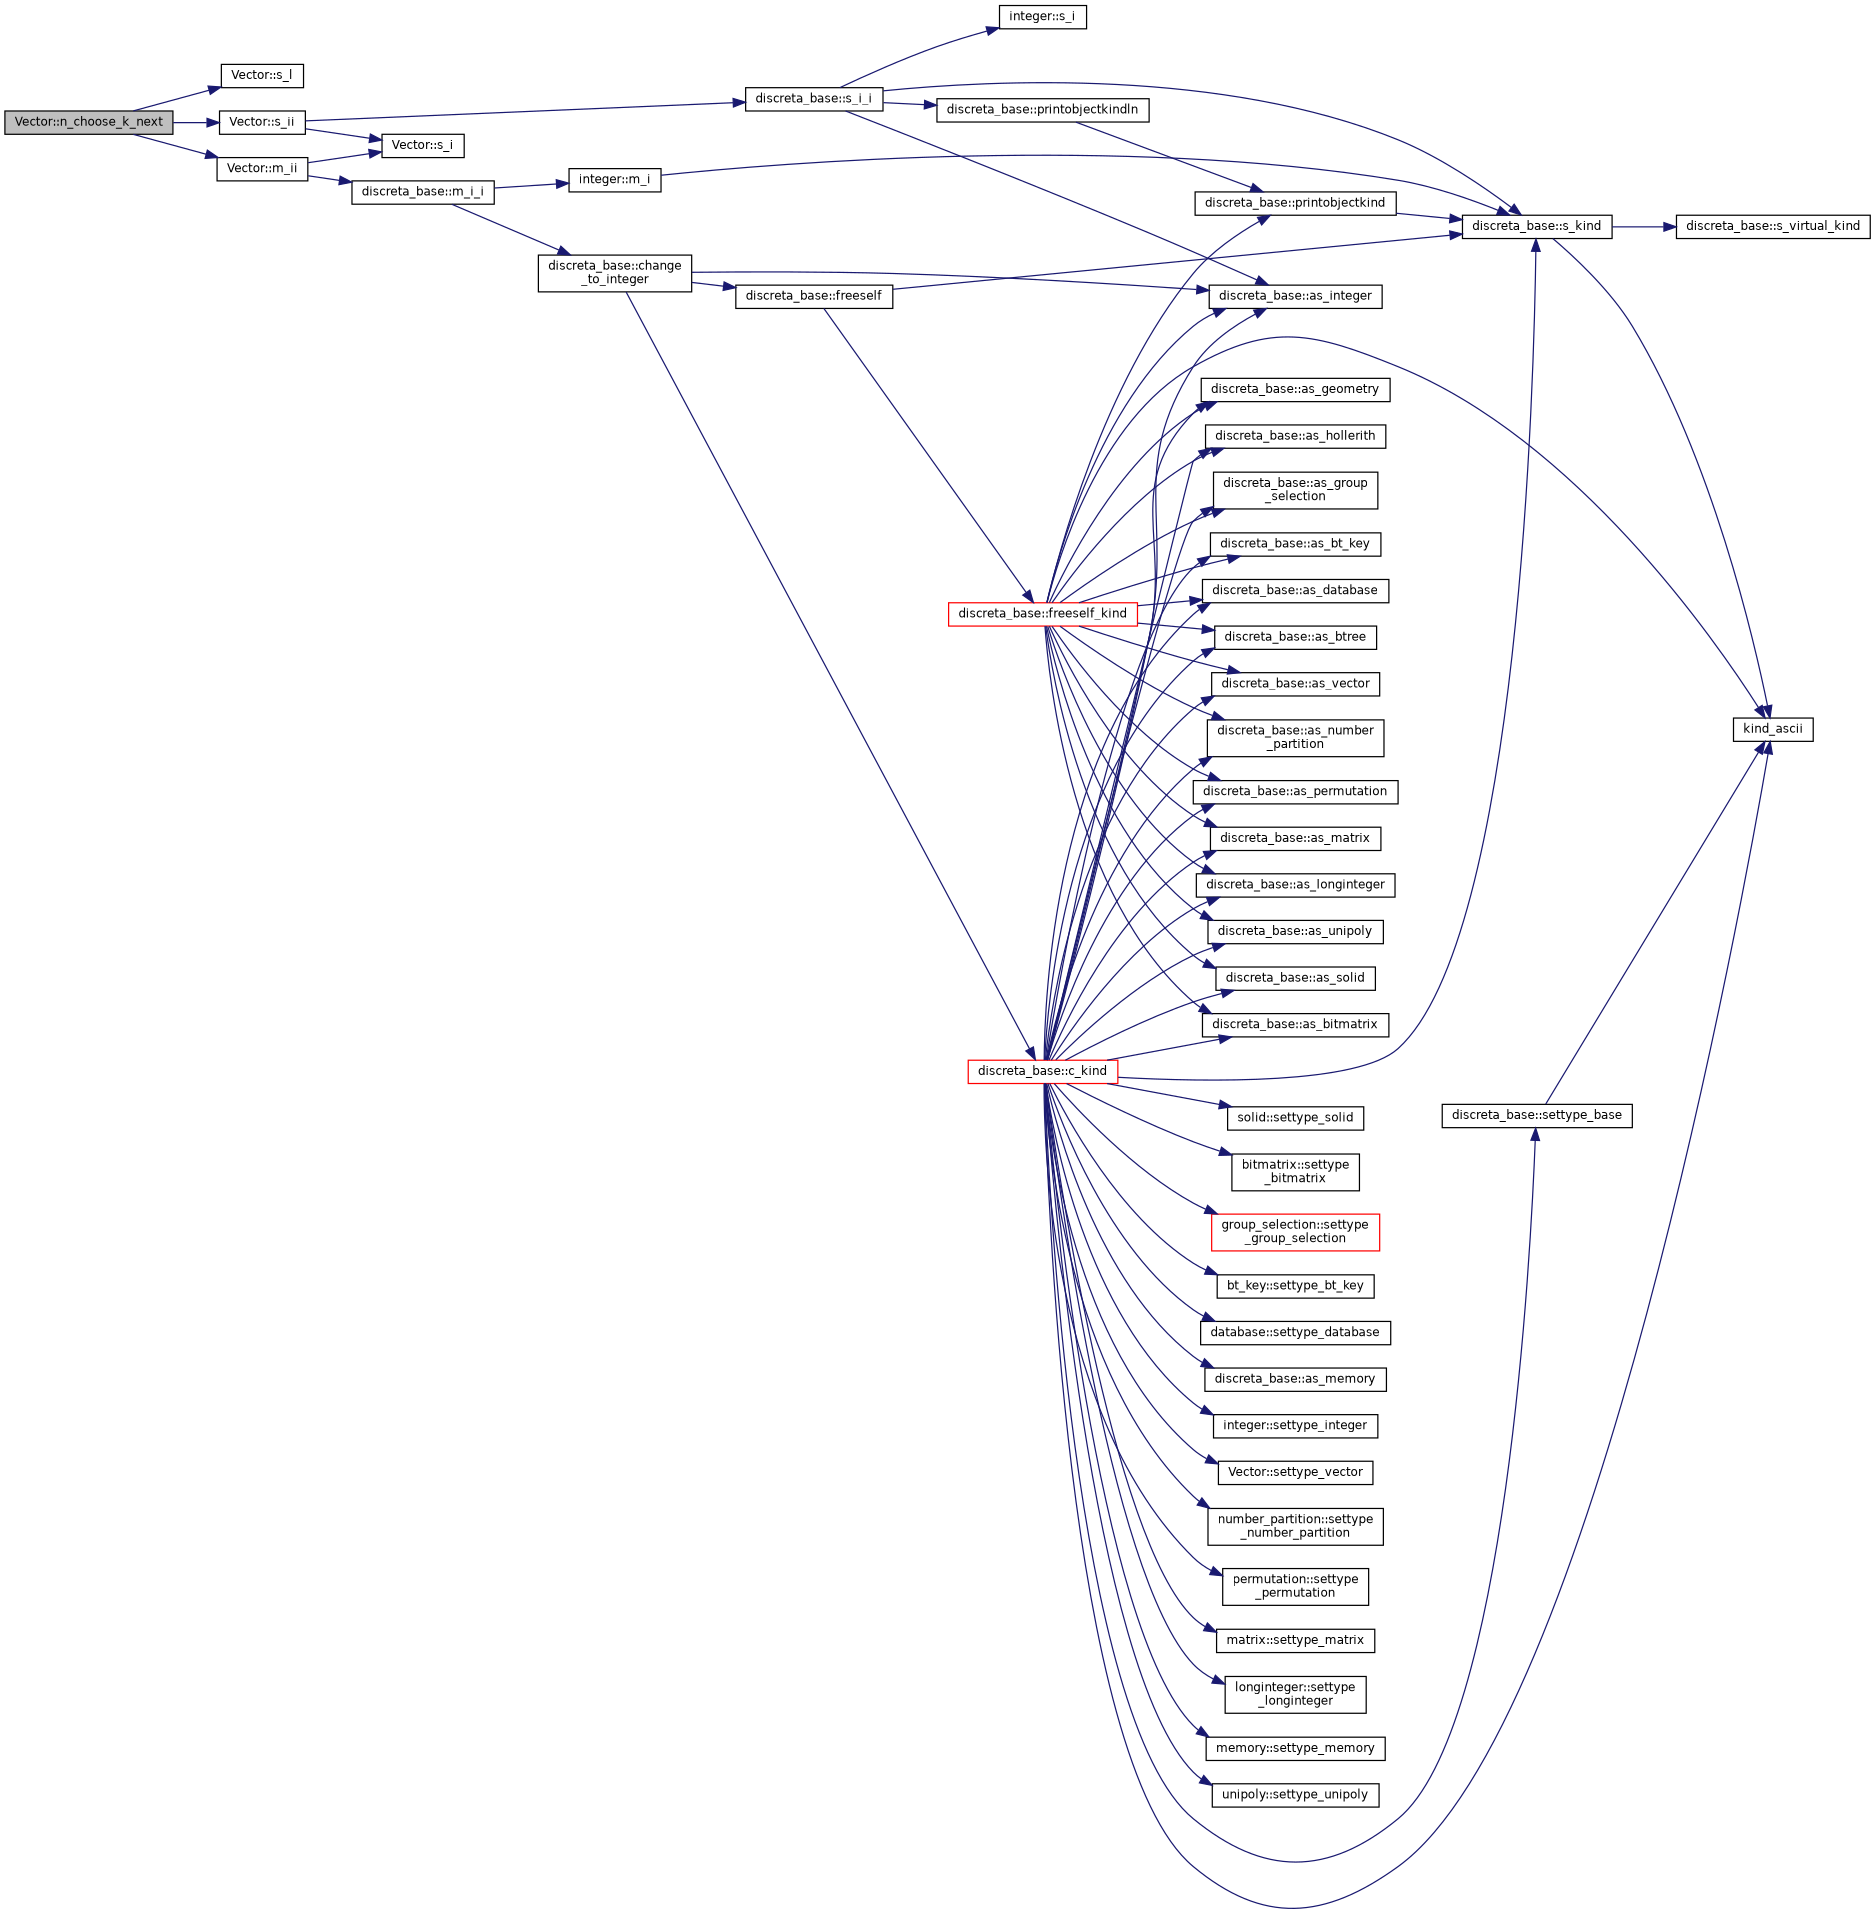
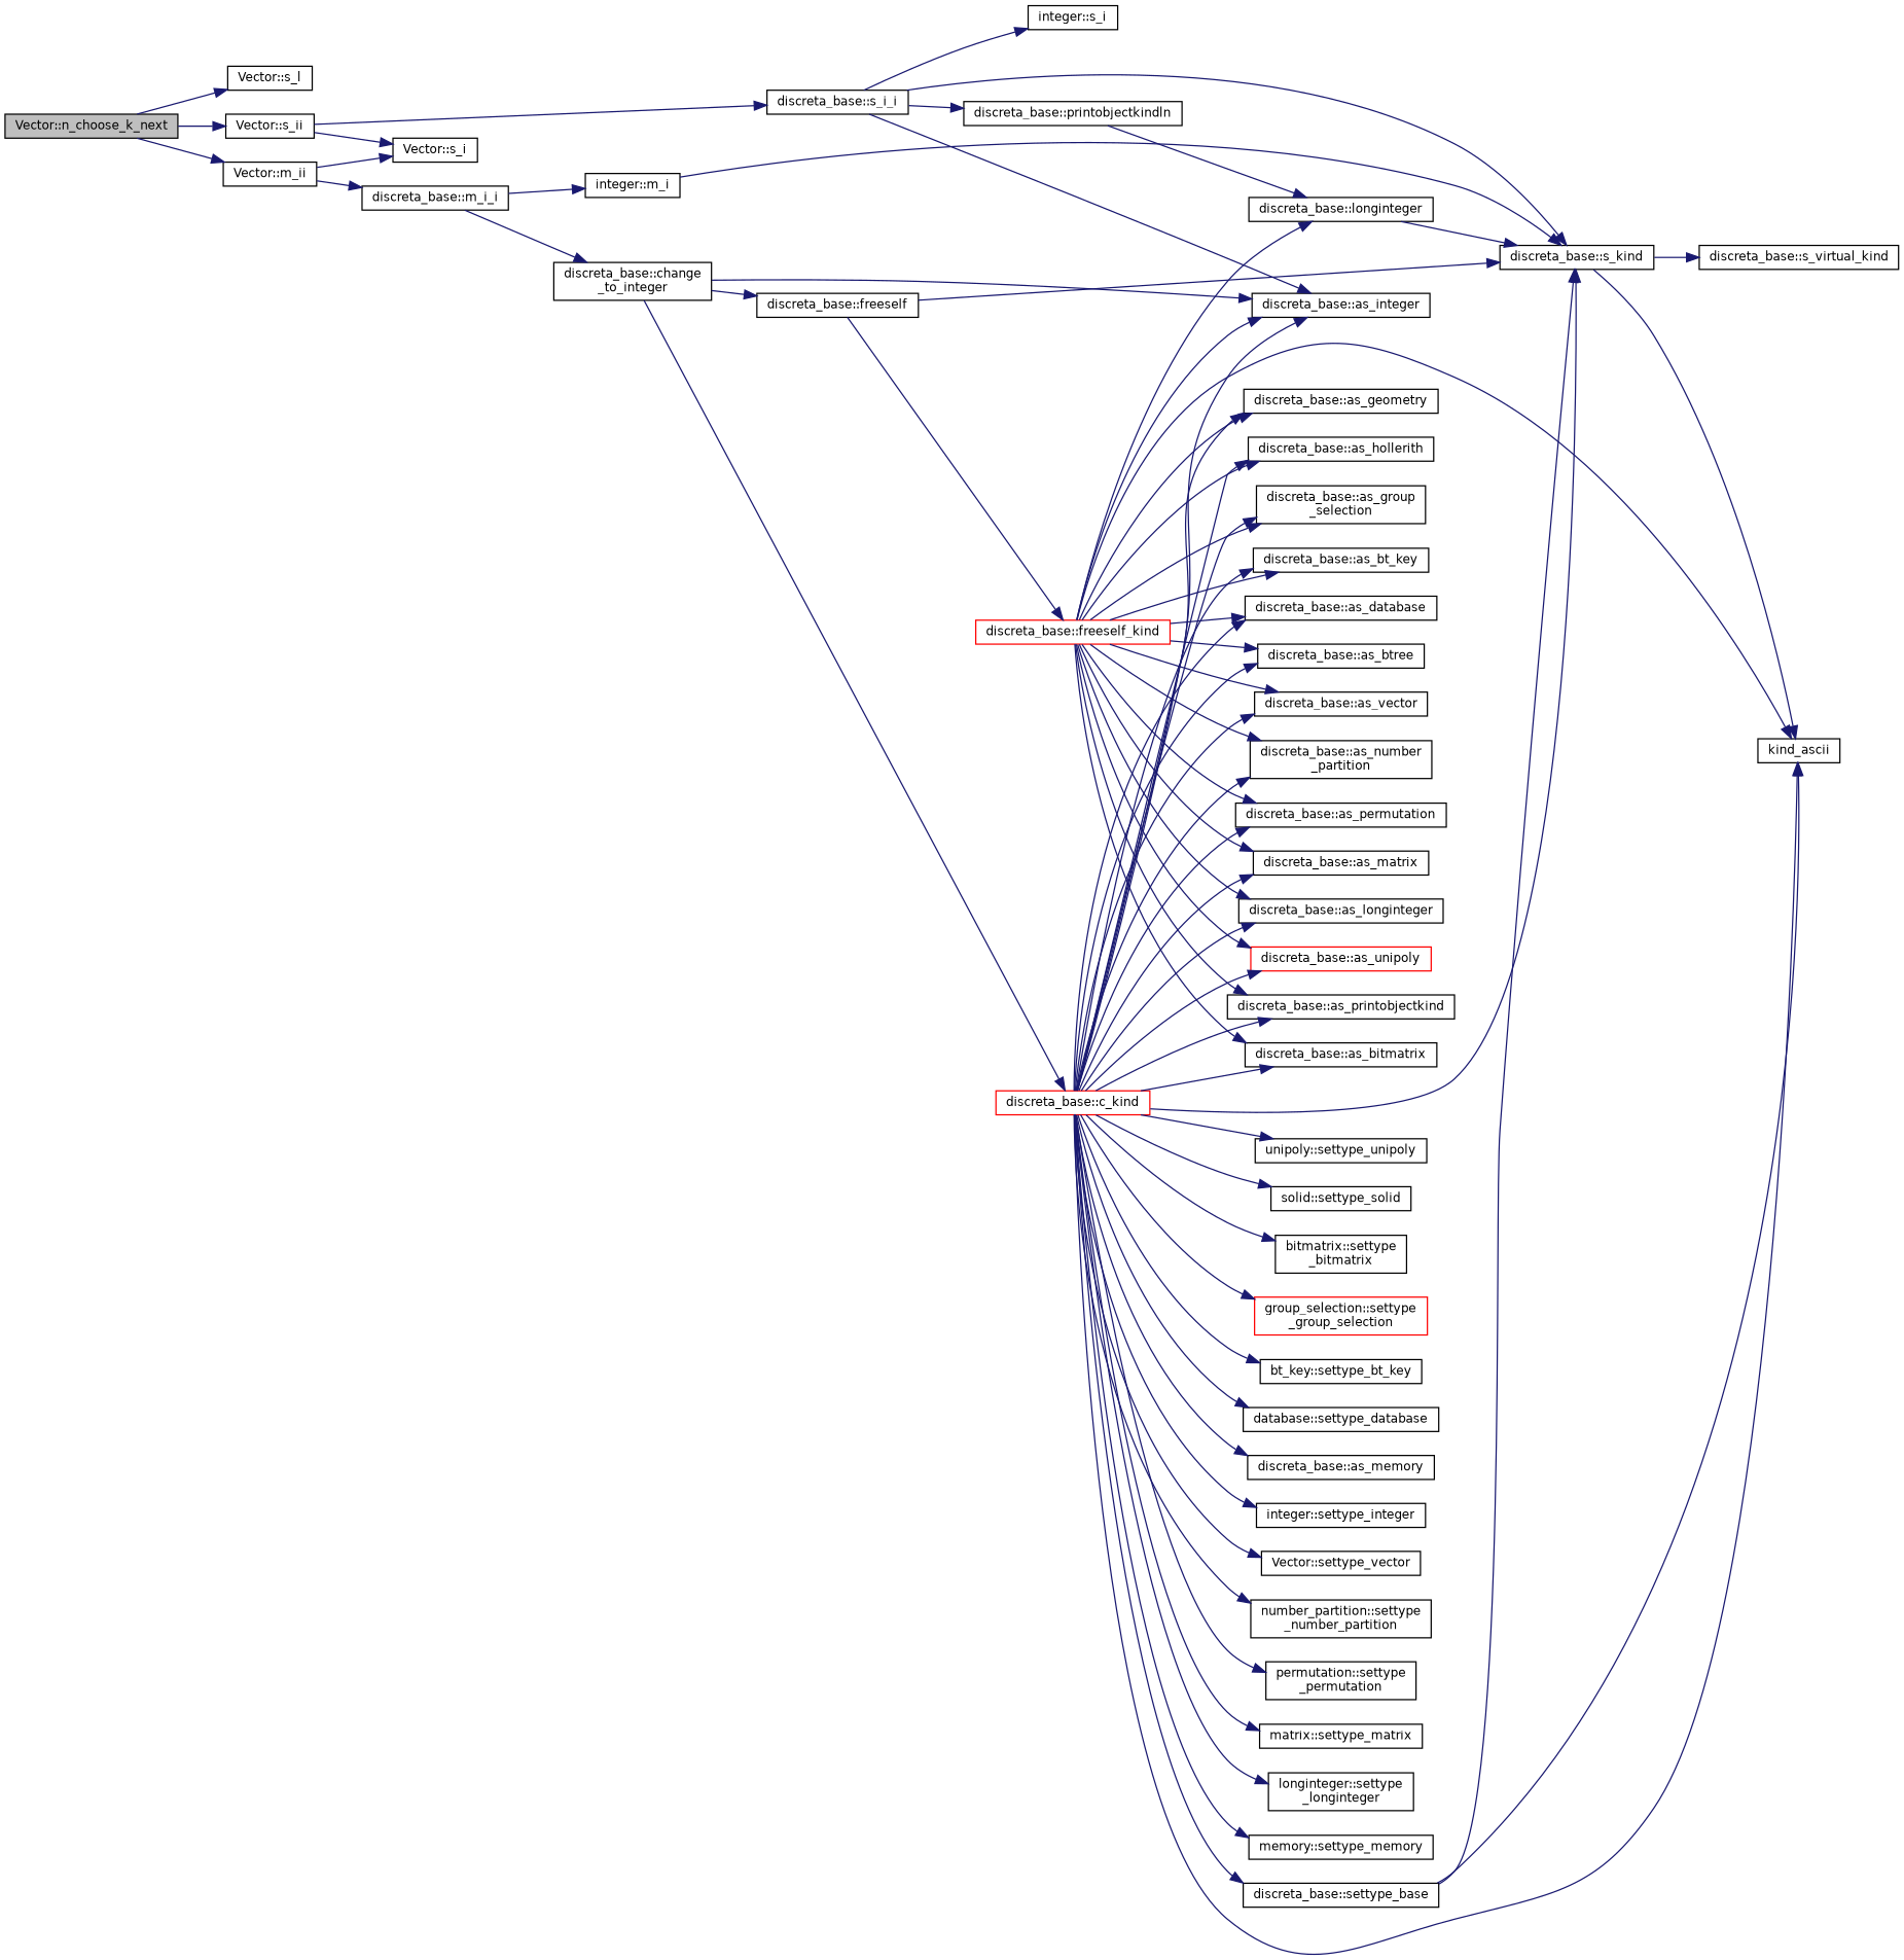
  digraph {
    rankdir=LR
    node [color=black fillcolor=white fontname=Helvetica fontsize=10 shape=record style=filled]
    edge [color=midnightblue fontname=Helvetica fontsize=10 labelfontname=Helvetica labelfontsize=10 style=solid]
    n1 [fillcolor=grey75 fontcolor=black height=0.2 label="Vector::n_choose_k_next" width=0.4]
    n2 [height=0.2 label="Vector::s_l" width=0.4]
    n3 [height=0.2 label="Vector::s_ii" width=0.4]
    n4 [height=0.2 label="Vector::m_ii" width=0.4]
    n5 [height=0.2 label="Vector::s_i" width=0.4]
    n6 [height=0.2 label="discreta_base::s_i_i" width=0.4]
    n7 [height=0.2 label="discreta_base::m_i_i" width=0.4]
    n8 [height=0.2 label="discreta_base::s_kind" width=0.4]
    n9 [height=0.2 label="discreta_base::printobjectkindln" width=0.4]
    n10 [height=0.2 label="discreta_base::as_integer" width=0.4]
    n11 [height=0.2 label="integer::s_i" width=0.4]
    n12 [height=0.2 label="discreta_base::s_virtual_kind" width=0.4]
    n13 [height=0.2 label=kind_ascii width=0.4]
-   n14 [height=0.2 label="discreta_base::printobjectkind" width=0.4]
+   n14 [height=0.2 label="discreta_base::longinteger" width=0.4]
    n15 [height=0.2 label="discreta_base::change\l_to_integer" width=0.4]
    n16 [height=0.2 label="integer::m_i" width=0.4]
    n17 [height=0.2 label="discreta_base::freeself" width=0.4]
    n18 [color=red height=0.2 label="discreta_base::c_kind" width=0.4]
    n19 [color=red height=0.2 label="discreta_base::freeself_kind" width=0.4]
    n20 [height=0.2 label="discreta_base::as_vector" width=0.4]
    n21 [height=0.2 label="discreta_base::as_number\l_partition" width=0.4]
    n22 [height=0.2 label="discreta_base::as_permutation" width=0.4]
    n23 [height=0.2 label="discreta_base::as_matrix" width=0.4]
    n24 [height=0.2 label="discreta_base::as_longinteger" width=0.4]
    n25 [height=0.2 label="discreta_base::as_memory" width=0.4]
-   n26 [height=0.2 label="discreta_base::as_unipoly" width=0.4]
-   n27 [height=0.2 label="discreta_base::as_solid" width=0.4]
+   n26 [color=red height=0.2 label="discreta_base::as_unipoly" width=0.4]
+   n27 [height=0.2 label="discreta_base::as_printobjectkind" width=0.4]
    n28 [height=0.2 label="discreta_base::as_bitmatrix" width=0.4]
    n29 [height=0.2 label="discreta_base::as_geometry" width=0.4]
    n30 [height=0.2 label="discreta_base::as_hollerith" width=0.4]
    n31 [height=0.2 label="discreta_base::as_group\l_selection" width=0.4]
    n32 [height=0.2 label="discreta_base::as_bt_key" width=0.4]
    n33 [height=0.2 label="discreta_base::as_database" width=0.4]
    n34 [height=0.2 label="discreta_base::as_btree" width=0.4]
    n35 [height=0.2 label="discreta_base::settype_base" width=0.4]
    n36 [height=0.2 label="integer::settype_integer" width=0.4]
    n37 [height=0.2 label="Vector::settype_vector" width=0.4]
    n38 [height=0.2 label="number_partition::settype\l_number_partition" width=0.4]
    n39 [height=0.2 label="permutation::settype\l_permutation" width=0.4]
    n40 [height=0.2 label="matrix::settype_matrix" width=0.4]
    n41 [height=0.2 label="longinteger::settype\l_longinteger" width=0.4]
    n42 [height=0.2 label="memory::settype_memory" width=0.4]
    n43 [height=0.2 label="unipoly::settype_unipoly" width=0.4]
    n44 [height=0.2 label="solid::settype_solid" width=0.4]
    n45 [height=0.2 label="bitmatrix::settype\l_bitmatrix" width=0.4]
    n46 [color=red height=0.2 label="group_selection::settype\l_group_selection" width=0.4]
    n47 [height=0.2 label="bt_key::settype_bt_key" width=0.4]
    n48 [height=0.2 label="database::settype_database" width=0.4]
    n1 -> n2
    n1 -> n3
    n1 -> n4
    n3 -> n5
    n3 -> n6
    n4 -> n5
    n4 -> n7
    n6 -> n8
    n6 -> n9
    n6 -> n10
    n6 -> n11
    n7 -> n15
    n7 -> n16
    n8 -> n12
    n8 -> n13
    n9 -> n14
    n14 -> n8
    n15 -> n10
    n15 -> n17
    n15 -> n18
    n16 -> n8
    n17 -> n8
    n17 -> n19
    n18 -> n8
    n18 -> n10
    n18 -> n13
    n18 -> n20
    n18 -> n21
    n18 -> n22
    n18 -> n23
    n18 -> n24
    n18 -> n25
    n18 -> n26
    n18 -> n27
    n18 -> n28
    n18 -> n29
    n18 -> n30
    n18 -> n31
    n18 -> n32
    n18 -> n33
    n18 -> n34
    n18 -> n35
    n18 -> n36
    n18 -> n37
    n18 -> n38
    n18 -> n39
    n18 -> n40
    n18 -> n41
    n18 -> n42
    n18 -> n43
    n18 -> n44
    n18 -> n45
    n18 -> n46
    n18 -> n47
    n18 -> n48
    n19 -> n10
    n19 -> n13
    n19 -> n14
    n19 -> n20
    n19 -> n21
    n19 -> n22
    n19 -> n23
    n19 -> n24
    n19 -> n26
    n19 -> n27
    n19 -> n28
    n19 -> n29
    n19 -> n30
    n19 -> n31
    n19 -> n32
    n19 -> n33
    n19 -> n34
+   n35 -> n8
    n35 -> n13
  }
